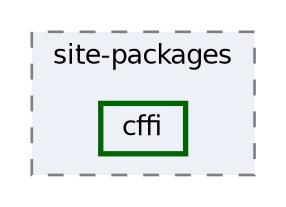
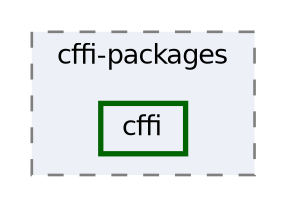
  digraph {
    compound=true
    n1 [color=darkgreen fillcolor="#edf0f7" fontname=Helvetica fontsize=10 height=0.2 label=cffi shape=box style="filled,bold" width=0.4]
    subgraph cluster_1 {
      bgcolor="#edf0f7"
      fontname=Helvetica
      fontsize=10
-     label="site-packages"
+     label="cffi-packages"
      pencolor=grey50
      style="filled,dashed"
      n1
    }
  }
